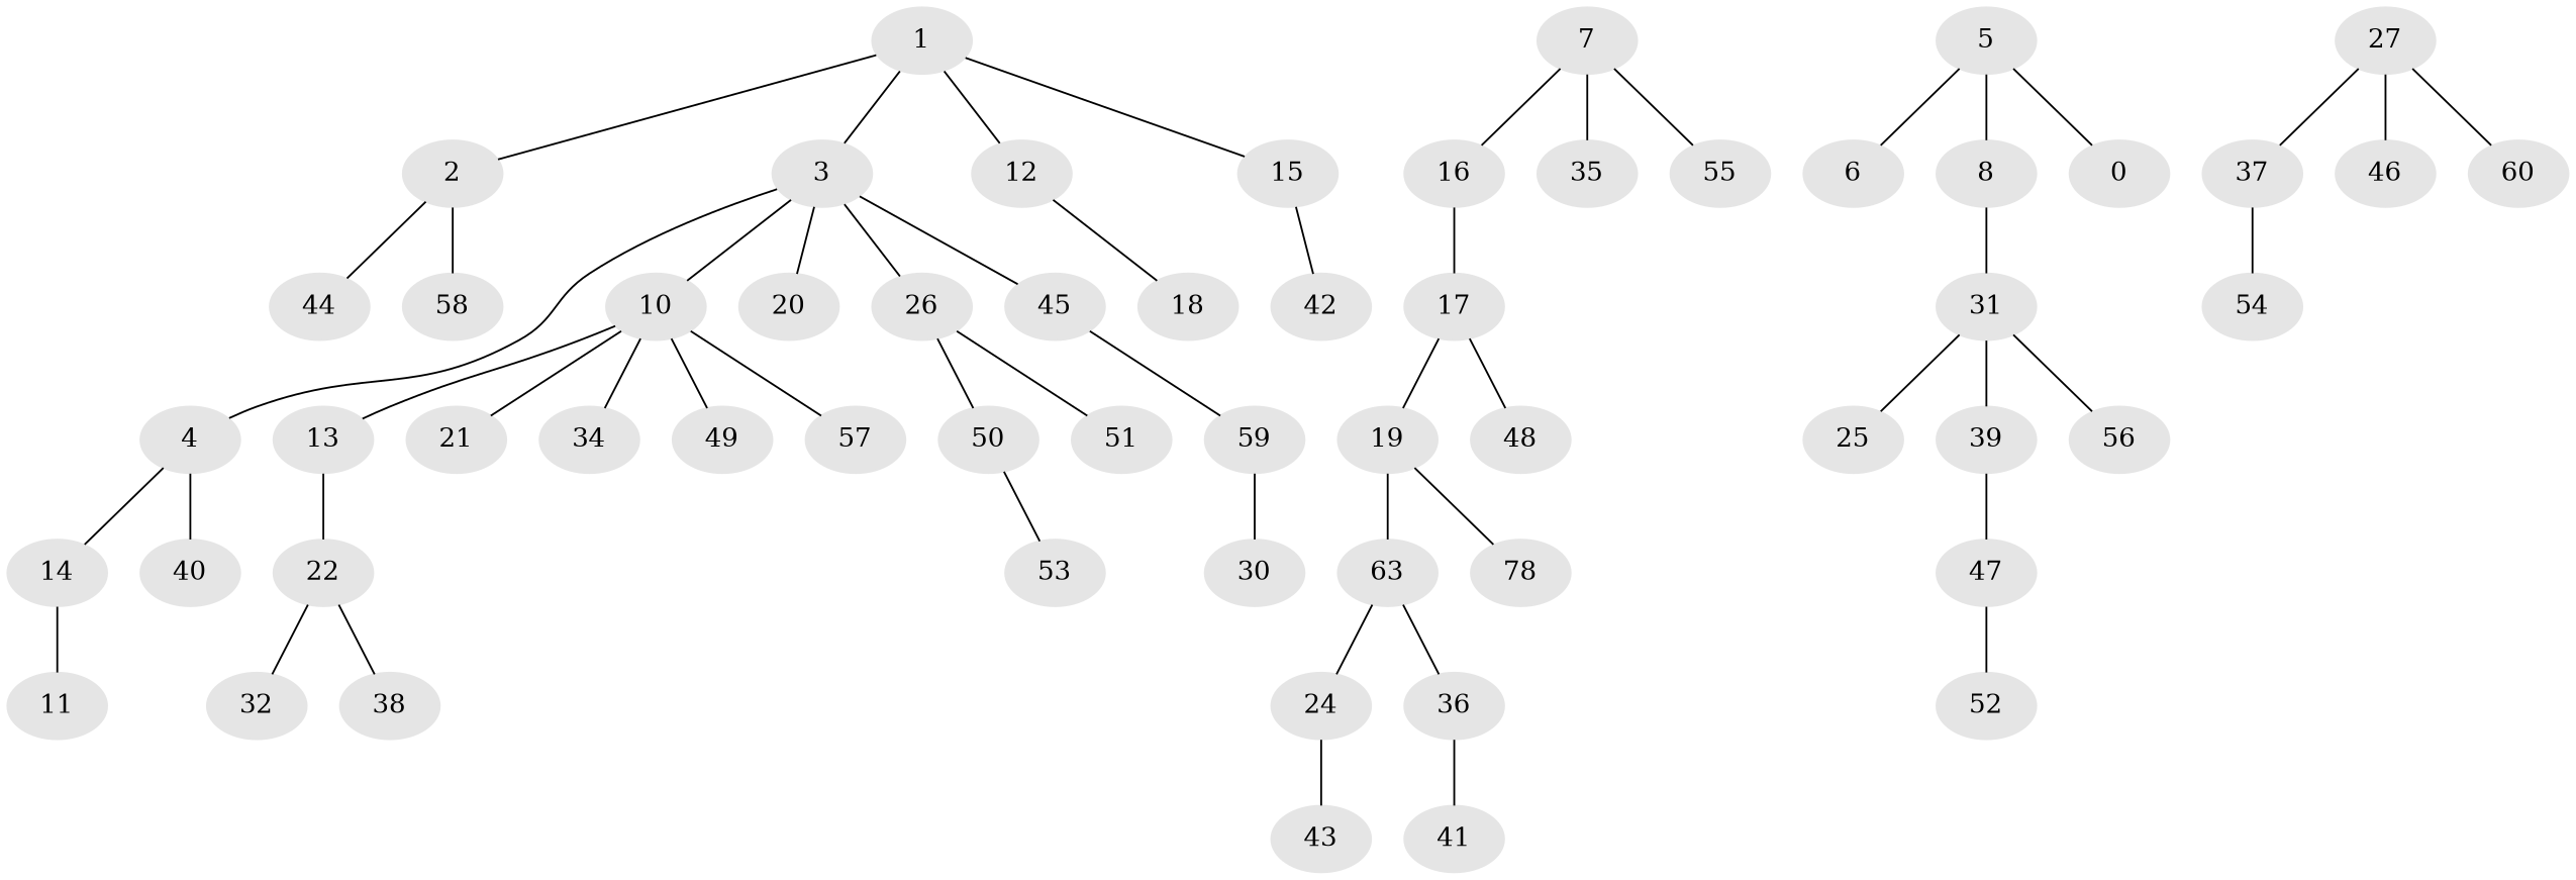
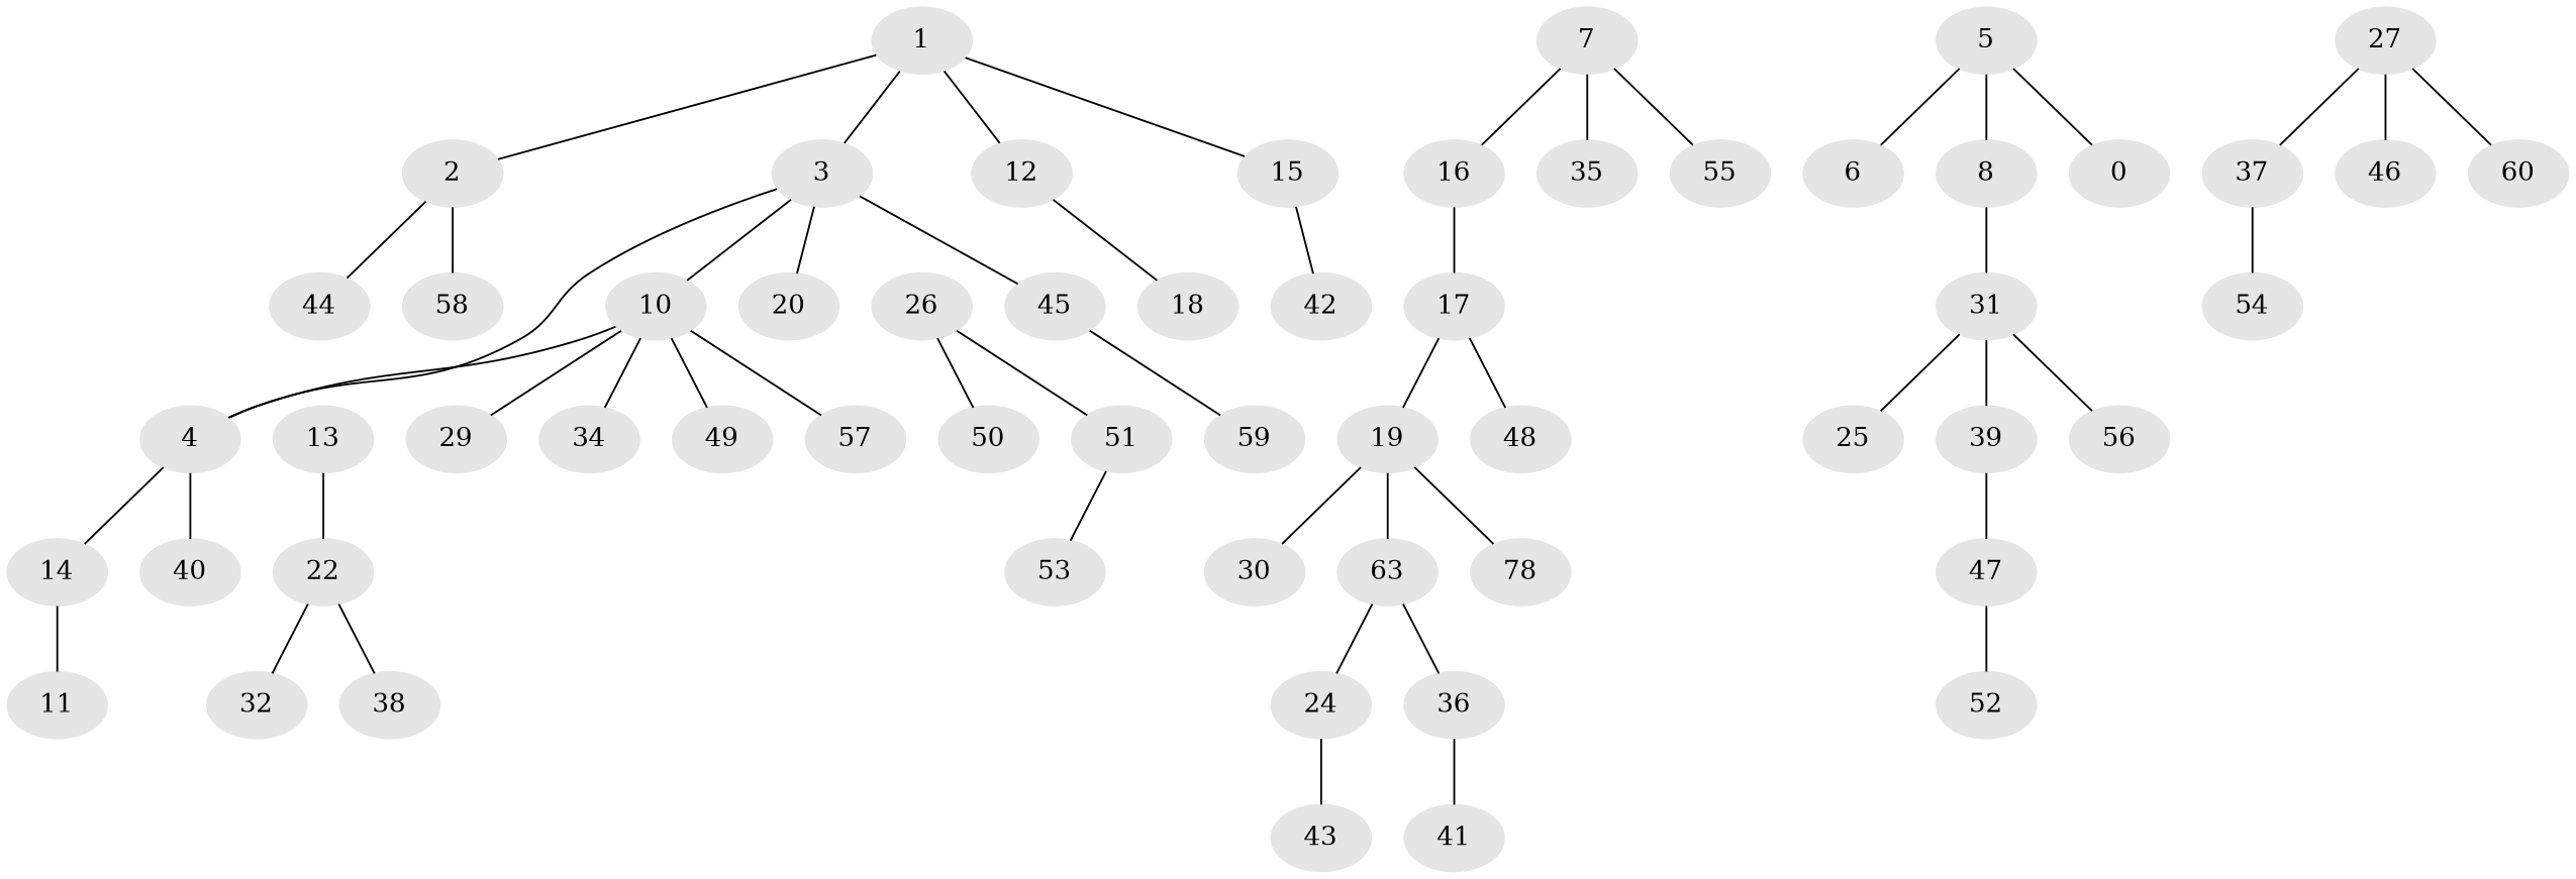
  graph {
    node [color=gray90 style=filled]
    1
    2
    3
    12
    15
    44
    58
    4
    10
    20
    26
    45
    7
    16
    35
    55
    18
    42
    5
    6
    8
    n22 [label=0]
    27
    37
    46
    60
    14
    40
    13
-   29 [label=21]
+   29
    34
    49
    57
    50
    51
    59
    11
    31
    17
    25
    39
    56
    22
    32
    38
    19
    48
    n48 [label=63]
    n49 [label=78]
    30
    24
    36
    43
    41
    53
    54
    47
    52
    1 -- 2
    1 -- 3
    1 -- 12
    1 -- 15
    2 -- 44
    2 -- 58
    3 -- 4
    3 -- 10
    3 -- 20
-   3 -- 26
    3 -- 45
    12 -- 18
    15 -- 42
    4 -- 14
    4 -- 40
-   10 -- 13
+   10 -- 4
    10 -- 29
    10 -- 34
    10 -- 49
    10 -- 57
    26 -- 50
    26 -- 51
    45 -- 59
    7 -- 16
    7 -- 35
    7 -- 55
    16 -- 17
    5 -- 6
    5 -- 8
    5 -- n22
    8 -- 31
    27 -- 37
    27 -- 46
    27 -- 60
    37 -- 54
    14 -- 11
    13 -- 22
-   50 -- 53
+   51 -- 53
    31 -- 25
    31 -- 39
    31 -- 56
    17 -- 19
    17 -- 48
    39 -- 47
    22 -- 32
    22 -- 38
    19 -- n48
    19 -- n49
-   59 -- 30
+   19 -- 30
    n48 -- 24
    n48 -- 36
    24 -- 43
    36 -- 41
    47 -- 52
  }
